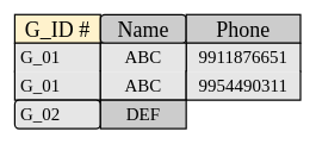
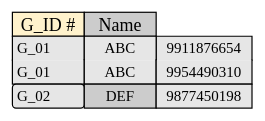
  <mxCell id="0" />
  <mxCell id="1" parent="0" />
  <mxCell id="2" value="G_ID #" style="rounded=0;whiteSpace=wrap;html=1;fillColor=#fff2cc;fontSize=30;fontFamily=Ubuntu Mono;strokeWidth=2;" vertex="1" parent="1"><mxGeometry x="20" y="20" width="120" height="40" as="geometry" /></mxCell>
- <mxCell id="3" value="Name" style="whiteSpace=wrap;html=1;fillColor=#CCCCCC;fontSize=30;fontFamily=Ubuntu Mono;strokeWidth=2;rounded=1;" vertex="1" parent="1"><mxGeometry x="140" y="20" width="120" height="40" as="geometry" /></mxCell>
- <mxCell id="4" value="Phone" style="rounded=0;whiteSpace=wrap;html=1;fillColor=#CCCCCC;fontSize=30;fontFamily=Ubuntu Mono;strokeWidth=2;" vertex="1" parent="1"><mxGeometry x="260" y="20" width="160" height="40" as="geometry" /></mxCell>
+ <mxCell id="3" value="Name" style="rounded=0;whiteSpace=wrap;html=1;fillColor=#CCCCCC;fontSize=30;fontFamily=Ubuntu Mono;strokeWidth=2;" vertex="1" parent="1"><mxGeometry x="140" y="20" width="120" height="40" as="geometry" /></mxCell>
  <mxCell id="5" value="" style="shape=partialRectangle;whiteSpace=wrap;html=1;bottom=1;right=1;left=1;top=0;fillColor=#E6E6E6;routingCenterX=-0.5;rotation=-180;fontFamily=Ubuntu Mono;fontSize=25;strokeWidth=2;" vertex="1" parent="1"><mxGeometry x="20" y="60" width="120" height="40" as="geometry" /></mxCell>
  <mxCell id="6" value="&amp;nbsp;G_01" style="text;html=1;strokeColor=none;fillColor=none;align=left;verticalAlign=middle;whiteSpace=wrap;rounded=0;fontSize=25;fontFamily=Ubuntu Mono;strokeWidth=2;" vertex="1" parent="1"><mxGeometry x="20" y="60" width="120" height="40" as="geometry" /></mxCell>
  <mxCell id="7" value="" style="shape=partialRectangle;whiteSpace=wrap;html=1;bottom=1;right=1;left=1;top=0;fillColor=#E6E6E6;routingCenterX=-0.5;rotation=-180;fontFamily=Ubuntu Mono;fontSize=25;strokeWidth=2;" vertex="1" parent="1"><mxGeometry x="260" y="60" width="160" height="40" as="geometry" /></mxCell>
  <mxCell id="8" value="" style="shape=partialRectangle;whiteSpace=wrap;html=1;bottom=1;right=1;left=1;top=0;fillColor=#E6E6E6;routingCenterX=-0.5;rotation=-180;fontFamily=Ubuntu Mono;fontSize=25;strokeWidth=2;" vertex="1" parent="1"><mxGeometry x="140" y="60" width="120" height="40" as="geometry" /></mxCell>
  <mxCell id="9" value="ABC" style="text;html=1;strokeColor=none;fillColor=none;align=center;verticalAlign=middle;whiteSpace=wrap;rounded=0;fontSize=25;fontFamily=Ubuntu Mono;strokeWidth=2;" vertex="1" parent="1"><mxGeometry x="140" y="60" width="120" height="40" as="geometry" /></mxCell>
- <mxCell id="10" value="9911876651" style="text;html=1;strokeColor=none;fillColor=none;align=center;verticalAlign=middle;whiteSpace=wrap;rounded=0;fontSize=25;fontFamily=Ubuntu Mono;strokeWidth=2;" vertex="1" parent="1"><mxGeometry x="260" y="60" width="160" height="40" as="geometry" /></mxCell>
+ <mxCell id="10" value="9911876654" style="text;html=1;strokeColor=none;fillColor=none;align=center;verticalAlign=middle;whiteSpace=wrap;rounded=0;fontSize=25;fontFamily=Ubuntu Mono;strokeWidth=2;" vertex="1" parent="1"><mxGeometry x="260" y="60" width="160" height="40" as="geometry" /></mxCell>
  <mxCell id="11" value="&amp;nbsp;G_01" style="shape=partialRectangle;whiteSpace=wrap;html=1;bottom=1;right=1;left=1;top=0;fillColor=#E6E6E6;routingCenterX=-0.5;fontSize=25;fontFamily=Ubuntu Mono;strokeWidth=2;align=left;" vertex="1" parent="1"><mxGeometry x="20" y="100" width="120" height="40" as="geometry" /></mxCell>
  <mxCell id="12" value="ABC" style="shape=partialRectangle;whiteSpace=wrap;html=1;bottom=1;right=1;left=1;top=0;fillColor=#E6E6E6;routingCenterX=-0.5;fontSize=25;fontFamily=Ubuntu Mono;strokeWidth=2;align=center;" vertex="1" parent="1"><mxGeometry x="140" y="100" width="120" height="40" as="geometry" /></mxCell>
- <mxCell id="13" value="9954490311" style="shape=partialRectangle;whiteSpace=wrap;html=1;bottom=1;right=1;left=1;top=0;fillColor=#E6E6E6;routingCenterX=-0.5;fontSize=25;fontFamily=Ubuntu Mono;strokeWidth=2;align=center;" vertex="1" parent="1"><mxGeometry x="260" y="100" width="160" height="40" as="geometry" /></mxCell>
+ <mxCell id="13" value="9954490310" style="shape=partialRectangle;whiteSpace=wrap;html=1;bottom=1;right=1;left=1;top=0;fillColor=#E6E6E6;routingCenterX=-0.5;fontSize=25;fontFamily=Ubuntu Mono;strokeWidth=2;align=center;" vertex="1" parent="1"><mxGeometry x="260" y="100" width="160" height="40" as="geometry" /></mxCell>
  <mxCell id="14" value="&amp;nbsp;G_02" style="whiteSpace=wrap;html=1;fillColor=#E6E6E6;fontSize=25;fontFamily=Ubuntu Mono;strokeWidth=2;align=left;rounded=1;" vertex="1" parent="1"><mxGeometry x="20" y="140" width="120" height="40" as="geometry" /></mxCell>
  <mxCell id="15" value="DEF" style="rounded=0;whiteSpace=wrap;html=1;fillColor=#cccccc;fontSize=25;fontFamily=Ubuntu Mono;strokeWidth=2;align=center;" vertex="1" parent="1"><mxGeometry x="140" y="140" width="120" height="40" as="geometry" /></mxCell>
+ <mxCell id="16" value="9877450198" style="rounded=0;whiteSpace=wrap;html=1;fillColor=#E6E6E6;fontSize=25;fontFamily=Ubuntu Mono;strokeWidth=2;align=center;" vertex="1" parent="1"><mxGeometry x="260" y="140" width="160" height="40" as="geometry" /></mxCell>
